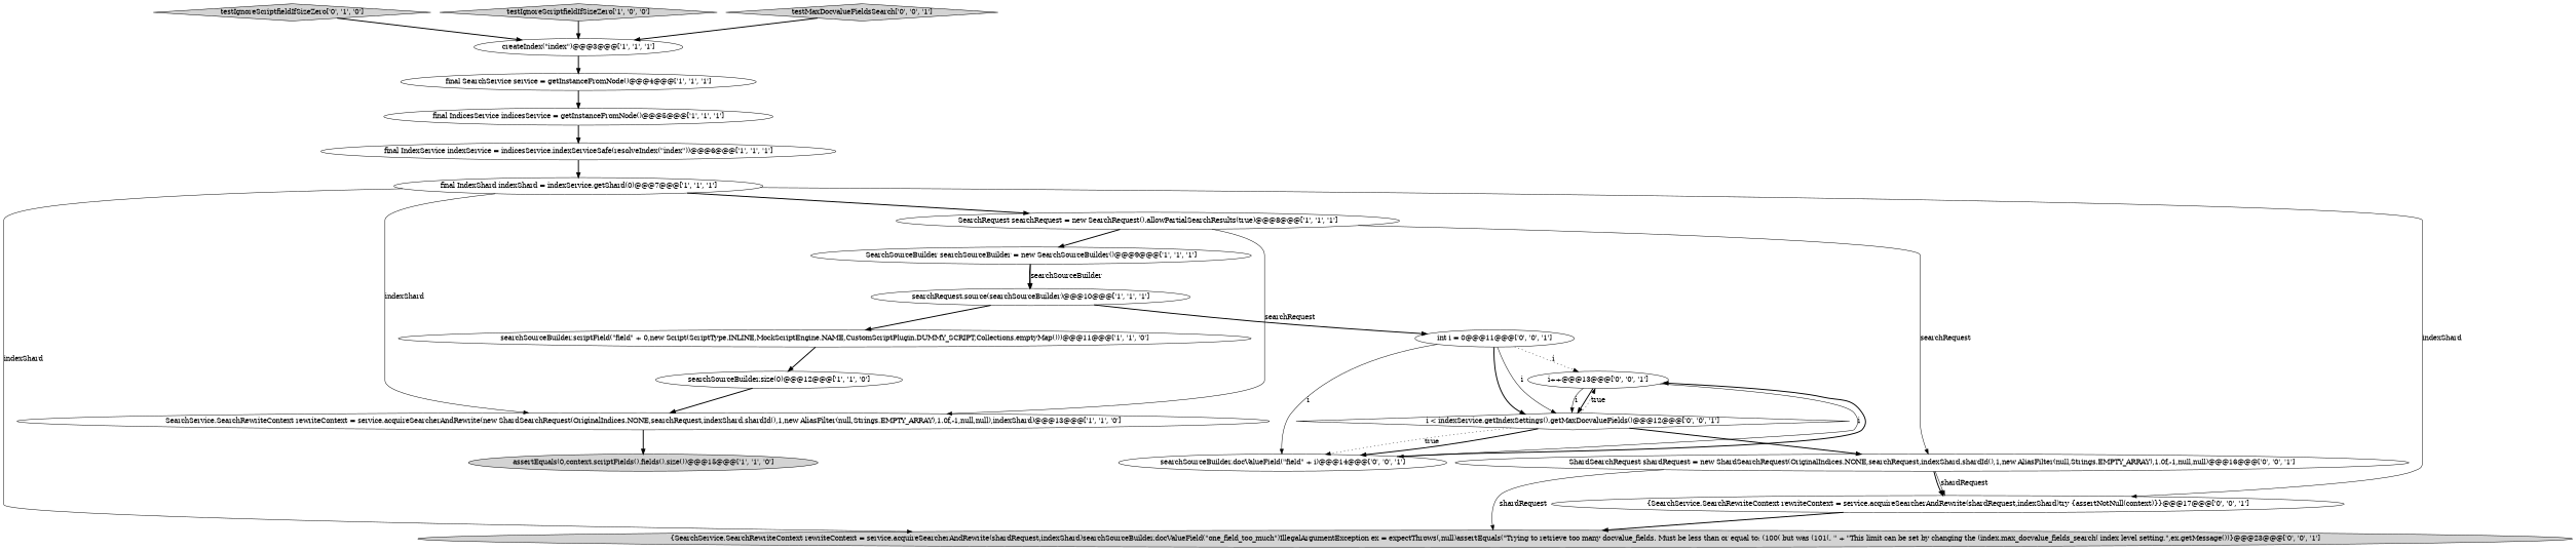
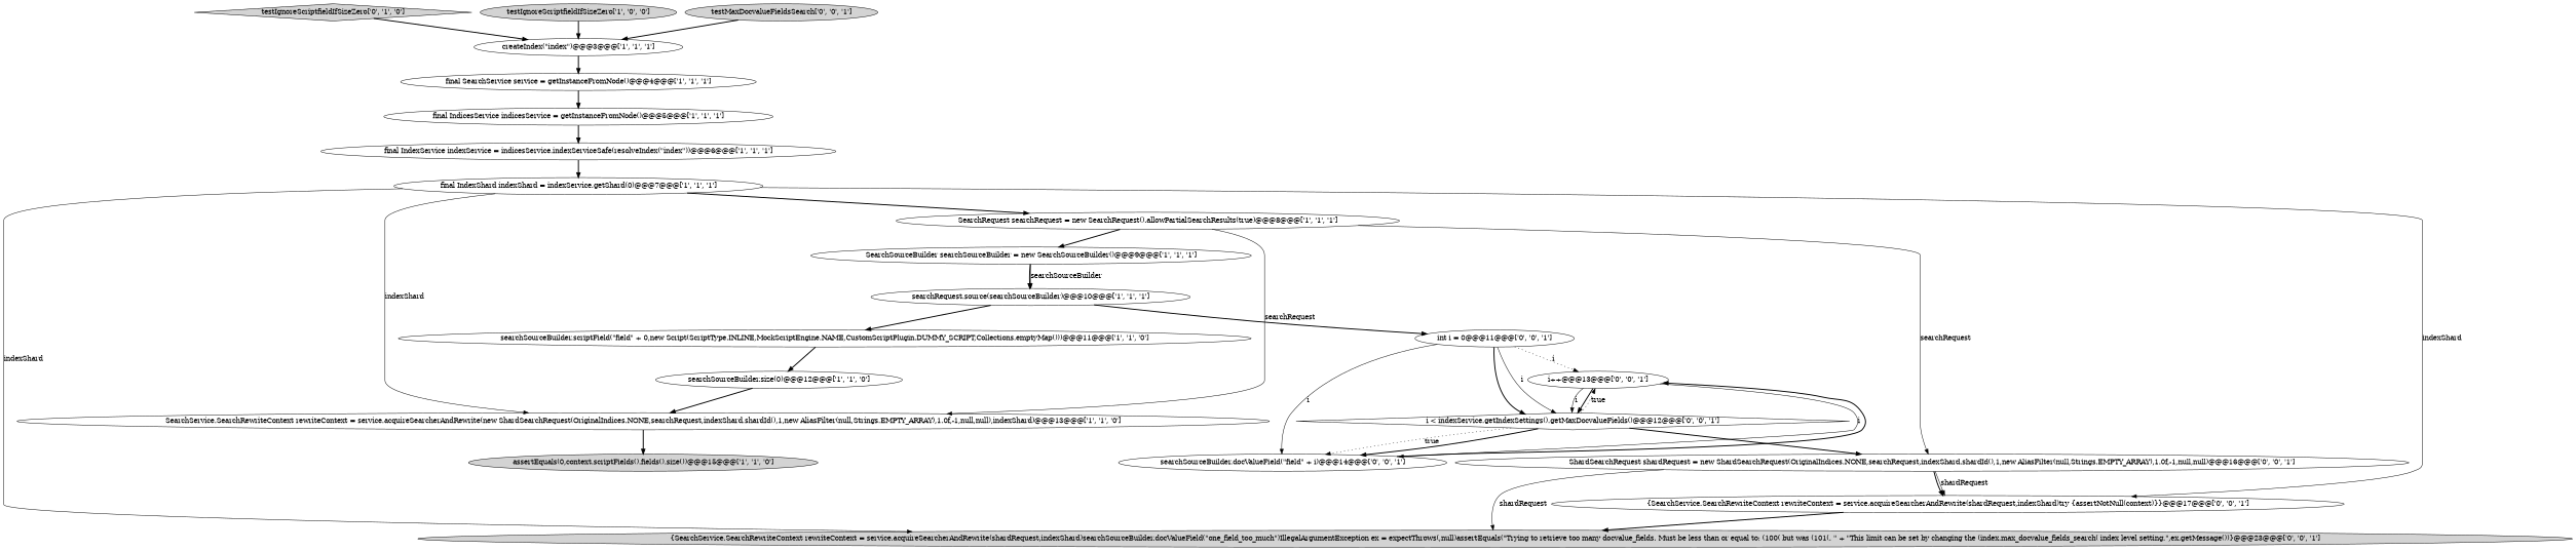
  digraph {
    node [fillcolor=white shape=ellipse style=filled]
    edge [style=bold]
    n1 [label="ShardSearchRequest shardRequest = new ShardSearchRequest(OriginalIndices.NONE,searchRequest,indexShard.shardId(),1,new AliasFilter(null,Strings.EMPTY_ARRAY),1.0f,-1,null,null)@@@16@@@['0', '0', '1']"]
    n2 [fillcolor=lightgray label="{SearchService.SearchRewriteContext rewriteContext = service.acquireSearcherAndRewrite(shardRequest,indexShard)searchSourceBuilder.docValueField(\"one_field_too_much\")IllegalArgumentException ex = expectThrows(,null)assertEquals(\"Trying to retrieve too many docvalue_fields. Must be less than or equal to: (100( but was (101(. \" + \"This limit can be set by changing the (index.max_docvalue_fields_search( index level setting.\",ex.getMessage())}@@@23@@@['0', '0', '1']"]
    n3 [label="{SearchService.SearchRewriteContext rewriteContext = service.acquireSearcherAndRewrite(shardRequest,indexShard)try {assertNotNull(context)}}@@@17@@@['0', '0', '1']"]
    n4 [label="searchSourceBuilder.scriptField(\"field\" + 0,new Script(ScriptType.INLINE,MockScriptEngine.NAME,CustomScriptPlugin.DUMMY_SCRIPT,Collections.emptyMap()))@@@11@@@['1', '1', '0']"]
    n5 [label="searchSourceBuilder.size(0)@@@12@@@['1', '1', '0']"]
    n6 [label="SearchService.SearchRewriteContext rewriteContext = service.acquireSearcherAndRewrite(new ShardSearchRequest(OriginalIndices.NONE,searchRequest,indexShard.shardId(),1,new AliasFilter(null,Strings.EMPTY_ARRAY),1.0f,-1,null,null),indexShard)@@@13@@@['1', '1', '0']"]
    n7 [fillcolor=lightgray label="testIgnoreScriptfieldIfSizeZero['0', '1', '0']" shape=diamond]
    n8 [label="createIndex(\"index\")@@@3@@@['1', '1', '1']"]
    n9 [label="final SearchService service = getInstanceFromNode()@@@4@@@['1', '1', '1']"]
    n10 [label="final IndexShard indexShard = indexService.getShard(0)@@@7@@@['1', '1', '1']"]
    n11 [label="SearchRequest searchRequest = new SearchRequest().allowPartialSearchResults(true)@@@8@@@['1', '1', '1']"]
    n12 [label="SearchSourceBuilder searchSourceBuilder = new SearchSourceBuilder()@@@9@@@['1', '1', '1']"]
    n13 [fillcolor=lightgray label="assertEquals(0,context.scriptFields().fields().size())@@@15@@@['1', '1', '0']"]
    n14 [label="final IndicesService indicesService = getInstanceFromNode()@@@5@@@['1', '1', '1']"]
    n15 [label="final IndexService indexService = indicesService.indexServiceSafe(resolveIndex(\"index\"))@@@6@@@['1', '1', '1']"]
-   n16 [fillcolor=lightgray label="testIgnoreScriptfieldIfSizeZero['1', '0', '0']" shape=diamond]
+   n16 [fillcolor=lightgray label="testIgnoreScriptfieldIfSizeZero['1', '0', '0']"]
    n17 [label="i++@@@13@@@['0', '0', '1']"]
    n18 [label="i < indexService.getIndexSettings().getMaxDocvalueFields()@@@12@@@['0', '0', '1']" shape=diamond]
    n19 [label="searchSourceBuilder.docValueField(\"field\" + i)@@@14@@@['0', '0', '1']"]
    n20 [label="searchRequest.source(searchSourceBuilder)@@@10@@@['1', '1', '1']"]
    n21 [label="int i = 0@@@11@@@['0', '0', '1']"]
-   n22 [fillcolor=lightgray label="testMaxDocvalueFieldsSearch['0', '0', '1']" shape=diamond]
+   n22 [fillcolor=lightgray label="testMaxDocvalueFieldsSearch['0', '0', '1']"]
    n1 -> n2 [label=shardRequest style=solid]
    n1 -> n3
    n1 -> n3 [label=shardRequest style=solid]
    n3 -> n2
    n4 -> n5
    n5 -> n6
    n6 -> n13
    n7 -> n8
    n8 -> n9
    n9 -> n14
    n10 -> n2 [label=indexShard style=solid]
    n10 -> n3 [label=indexShard style=solid]
    n10 -> n6 [label=indexShard style=solid]
    n10 -> n11
    n11 -> n1 [label=searchRequest style=solid]
    n11 -> n6 [label=searchRequest style=solid]
    n11 -> n12
    n12 -> n20 [label=searchSourceBuilder style=solid]
    n12 -> n20
    n14 -> n15
    n15 -> n10
    n16 -> n8
    n17 -> n18 [label=i style=solid]
    n17 -> n18
    n17 -> n19 [label=i style=solid]
    n18 -> n1
    n18 -> n17 [label=true style=dotted]
    n18 -> n19
    n18 -> n19 [label=true style=dotted]
    n19 -> n17
    n20 -> n4
    n20 -> n21
    n21 -> n17 [label=i style=dotted]
    n21 -> n18
    n21 -> n18 [label=i style=solid]
    n21 -> n19 [label=i style=solid]
    n22 -> n8
  }
